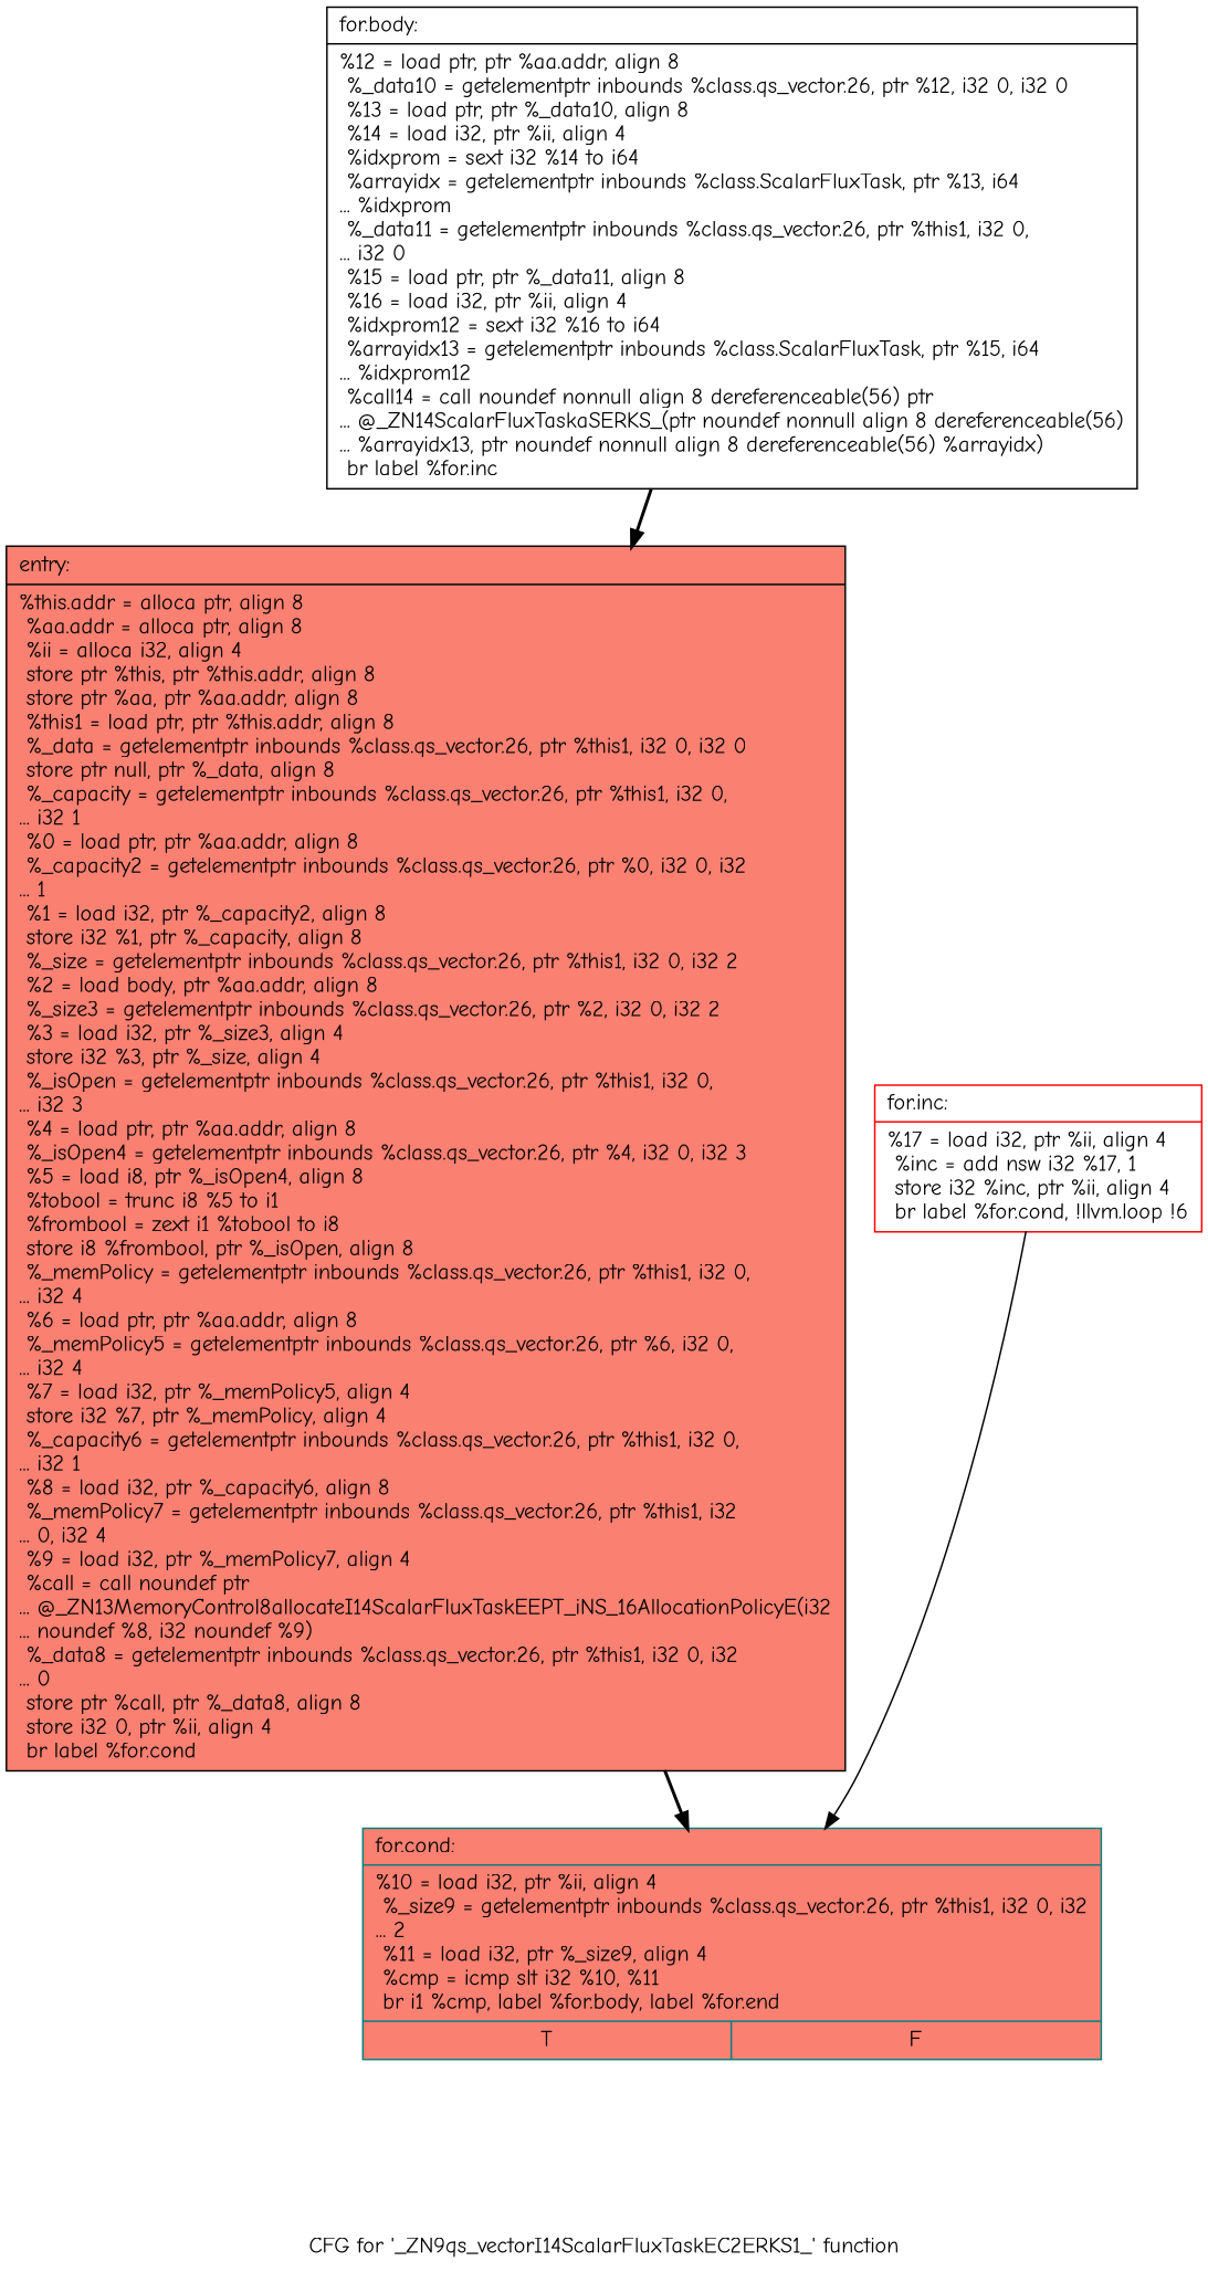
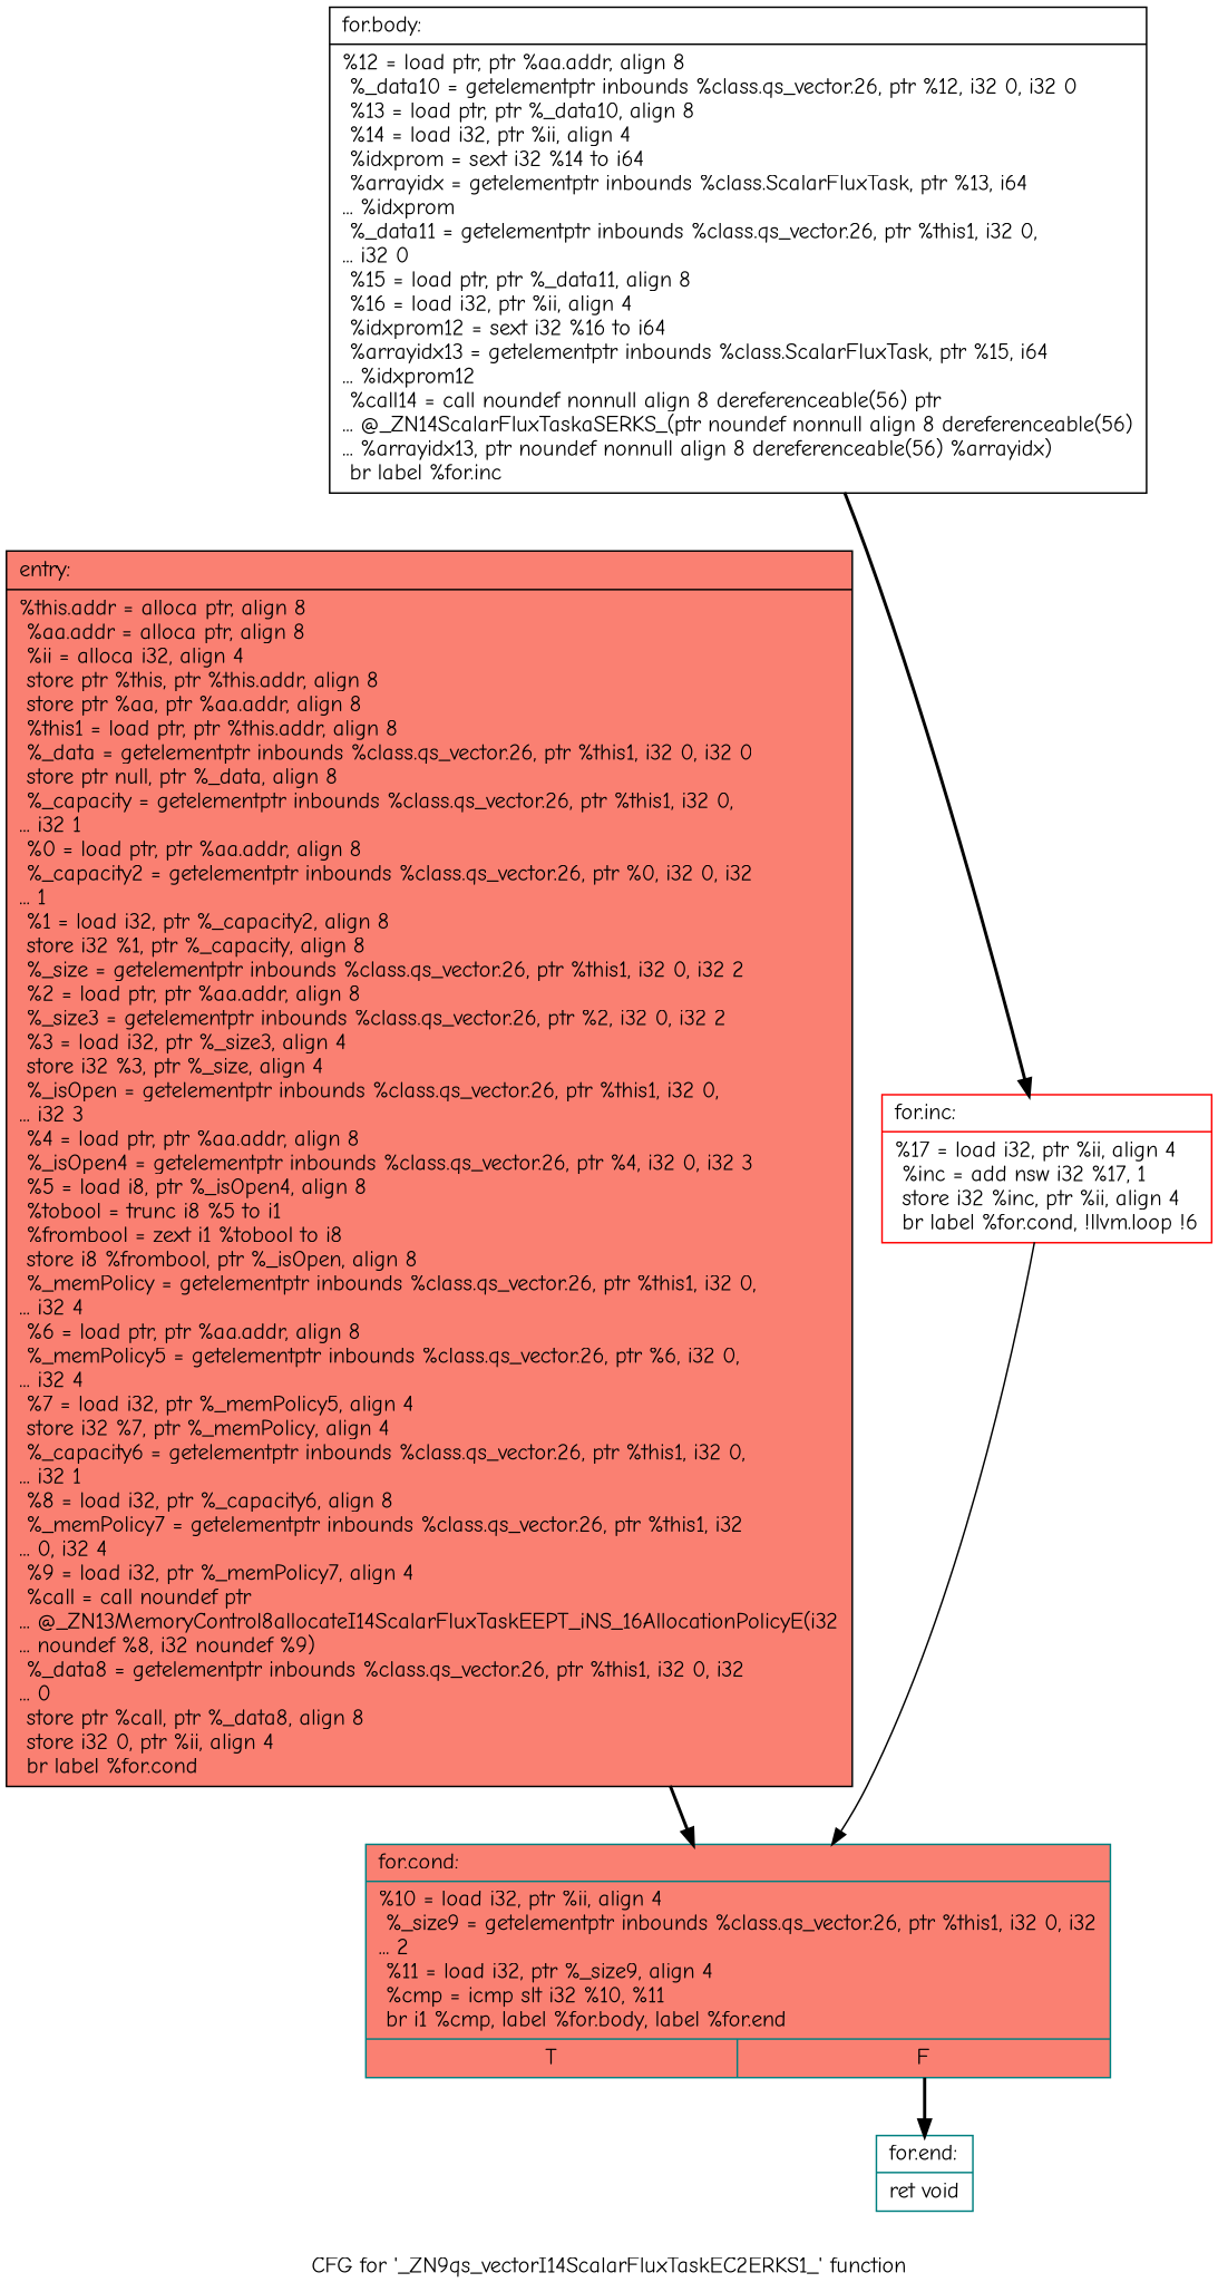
  digraph {
    fontname="Comic Neue"
    label="CFG for '_ZN9qs_vectorI14ScalarFluxTaskEC2ERKS1_' function"
    node [color=black fillcolor=white fontname="Comic Neue" shape=record style=filled]
    edge [fontname="Comic Neue" style=bold]
-   n1 [fillcolor=salmon label="{entry:\l|  %this.addr = alloca ptr, align 8\l  %aa.addr = alloca ptr, align 8\l  %ii = alloca i32, align 4\l  store ptr %this, ptr %this.addr, align 8\l  store ptr %aa, ptr %aa.addr, align 8\l  %this1 = load ptr, ptr %this.addr, align 8\l  %_data = getelementptr inbounds %class.qs_vector.26, ptr %this1, i32 0, i32 0\l  store ptr null, ptr %_data, align 8\l  %_capacity = getelementptr inbounds %class.qs_vector.26, ptr %this1, i32 0,\l... i32 1\l  %0 = load ptr, ptr %aa.addr, align 8\l  %_capacity2 = getelementptr inbounds %class.qs_vector.26, ptr %0, i32 0, i32\l... 1\l  %1 = load i32, ptr %_capacity2, align 8\l  store i32 %1, ptr %_capacity, align 8\l  %_size = getelementptr inbounds %class.qs_vector.26, ptr %this1, i32 0, i32 2\l  %2 = load body, ptr %aa.addr, align 8\l  %_size3 = getelementptr inbounds %class.qs_vector.26, ptr %2, i32 0, i32 2\l  %3 = load i32, ptr %_size3, align 4\l  store i32 %3, ptr %_size, align 4\l  %_isOpen = getelementptr inbounds %class.qs_vector.26, ptr %this1, i32 0,\l... i32 3\l  %4 = load ptr, ptr %aa.addr, align 8\l  %_isOpen4 = getelementptr inbounds %class.qs_vector.26, ptr %4, i32 0, i32 3\l  %5 = load i8, ptr %_isOpen4, align 8\l  %tobool = trunc i8 %5 to i1\l  %frombool = zext i1 %tobool to i8\l  store i8 %frombool, ptr %_isOpen, align 8\l  %_memPolicy = getelementptr inbounds %class.qs_vector.26, ptr %this1, i32 0,\l... i32 4\l  %6 = load ptr, ptr %aa.addr, align 8\l  %_memPolicy5 = getelementptr inbounds %class.qs_vector.26, ptr %6, i32 0,\l... i32 4\l  %7 = load i32, ptr %_memPolicy5, align 4\l  store i32 %7, ptr %_memPolicy, align 4\l  %_capacity6 = getelementptr inbounds %class.qs_vector.26, ptr %this1, i32 0,\l... i32 1\l  %8 = load i32, ptr %_capacity6, align 8\l  %_memPolicy7 = getelementptr inbounds %class.qs_vector.26, ptr %this1, i32\l... 0, i32 4\l  %9 = load i32, ptr %_memPolicy7, align 4\l  %call = call noundef ptr\l... @_ZN13MemoryControl8allocateI14ScalarFluxTaskEEPT_iNS_16AllocationPolicyE(i32\l... noundef %8, i32 noundef %9)\l  %_data8 = getelementptr inbounds %class.qs_vector.26, ptr %this1, i32 0, i32\l... 0\l  store ptr %call, ptr %_data8, align 8\l  store i32 0, ptr %ii, align 4\l  br label %for.cond\l}"]
+   n1 [fillcolor=salmon label="{entry:\l|  %this.addr = alloca ptr, align 8\l  %aa.addr = alloca ptr, align 8\l  %ii = alloca i32, align 4\l  store ptr %this, ptr %this.addr, align 8\l  store ptr %aa, ptr %aa.addr, align 8\l  %this1 = load ptr, ptr %this.addr, align 8\l  %_data = getelementptr inbounds %class.qs_vector.26, ptr %this1, i32 0, i32 0\l  store ptr null, ptr %_data, align 8\l  %_capacity = getelementptr inbounds %class.qs_vector.26, ptr %this1, i32 0,\l... i32 1\l  %0 = load ptr, ptr %aa.addr, align 8\l  %_capacity2 = getelementptr inbounds %class.qs_vector.26, ptr %0, i32 0, i32\l... 1\l  %1 = load i32, ptr %_capacity2, align 8\l  store i32 %1, ptr %_capacity, align 8\l  %_size = getelementptr inbounds %class.qs_vector.26, ptr %this1, i32 0, i32 2\l  %2 = load ptr, ptr %aa.addr, align 8\l  %_size3 = getelementptr inbounds %class.qs_vector.26, ptr %2, i32 0, i32 2\l  %3 = load i32, ptr %_size3, align 4\l  store i32 %3, ptr %_size, align 4\l  %_isOpen = getelementptr inbounds %class.qs_vector.26, ptr %this1, i32 0,\l... i32 3\l  %4 = load ptr, ptr %aa.addr, align 8\l  %_isOpen4 = getelementptr inbounds %class.qs_vector.26, ptr %4, i32 0, i32 3\l  %5 = load i8, ptr %_isOpen4, align 8\l  %tobool = trunc i8 %5 to i1\l  %frombool = zext i1 %tobool to i8\l  store i8 %frombool, ptr %_isOpen, align 8\l  %_memPolicy = getelementptr inbounds %class.qs_vector.26, ptr %this1, i32 0,\l... i32 4\l  %6 = load ptr, ptr %aa.addr, align 8\l  %_memPolicy5 = getelementptr inbounds %class.qs_vector.26, ptr %6, i32 0,\l... i32 4\l  %7 = load i32, ptr %_memPolicy5, align 4\l  store i32 %7, ptr %_memPolicy, align 4\l  %_capacity6 = getelementptr inbounds %class.qs_vector.26, ptr %this1, i32 0,\l... i32 1\l  %8 = load i32, ptr %_capacity6, align 8\l  %_memPolicy7 = getelementptr inbounds %class.qs_vector.26, ptr %this1, i32\l... 0, i32 4\l  %9 = load i32, ptr %_memPolicy7, align 4\l  %call = call noundef ptr\l... @_ZN13MemoryControl8allocateI14ScalarFluxTaskEEPT_iNS_16AllocationPolicyE(i32\l... noundef %8, i32 noundef %9)\l  %_data8 = getelementptr inbounds %class.qs_vector.26, ptr %this1, i32 0, i32\l... 0\l  store ptr %call, ptr %_data8, align 8\l  store i32 0, ptr %ii, align 4\l  br label %for.cond\l}"]
    n2 [color=teal fillcolor=salmon label="{for.cond:\l|  %10 = load i32, ptr %ii, align 4\l  %_size9 = getelementptr inbounds %class.qs_vector.26, ptr %this1, i32 0, i32\l... 2\l  %11 = load i32, ptr %_size9, align 4\l  %cmp = icmp slt i32 %10, %11\l  br i1 %cmp, label %for.body, label %for.end\l|{<s0>T|<s1>F}}"]
+   n3 [color=teal label="{for.end:\l|  ret void\l}"]
    n4 [label="{for.body:\l|  %12 = load ptr, ptr %aa.addr, align 8\l  %_data10 = getelementptr inbounds %class.qs_vector.26, ptr %12, i32 0, i32 0\l  %13 = load ptr, ptr %_data10, align 8\l  %14 = load i32, ptr %ii, align 4\l  %idxprom = sext i32 %14 to i64\l  %arrayidx = getelementptr inbounds %class.ScalarFluxTask, ptr %13, i64\l... %idxprom\l  %_data11 = getelementptr inbounds %class.qs_vector.26, ptr %this1, i32 0,\l... i32 0\l  %15 = load ptr, ptr %_data11, align 8\l  %16 = load i32, ptr %ii, align 4\l  %idxprom12 = sext i32 %16 to i64\l  %arrayidx13 = getelementptr inbounds %class.ScalarFluxTask, ptr %15, i64\l... %idxprom12\l  %call14 = call noundef nonnull align 8 dereferenceable(56) ptr\l... @_ZN14ScalarFluxTaskaSERKS_(ptr noundef nonnull align 8 dereferenceable(56)\l... %arrayidx13, ptr noundef nonnull align 8 dereferenceable(56) %arrayidx)\l  br label %for.inc\l}"]
    n5 [color=red label="{for.inc:\l|  %17 = load i32, ptr %ii, align 4\l  %inc = add nsw i32 %17, 1\l  store i32 %inc, ptr %ii, align 4\l  br label %for.cond, !llvm.loop !6\l}"]
    n1 -> n2
-   n4 -> n1
+   n2 -> n3 [tailport=s1]
+   n4 -> n5
    n5 -> n2 [style=solid]
  }
